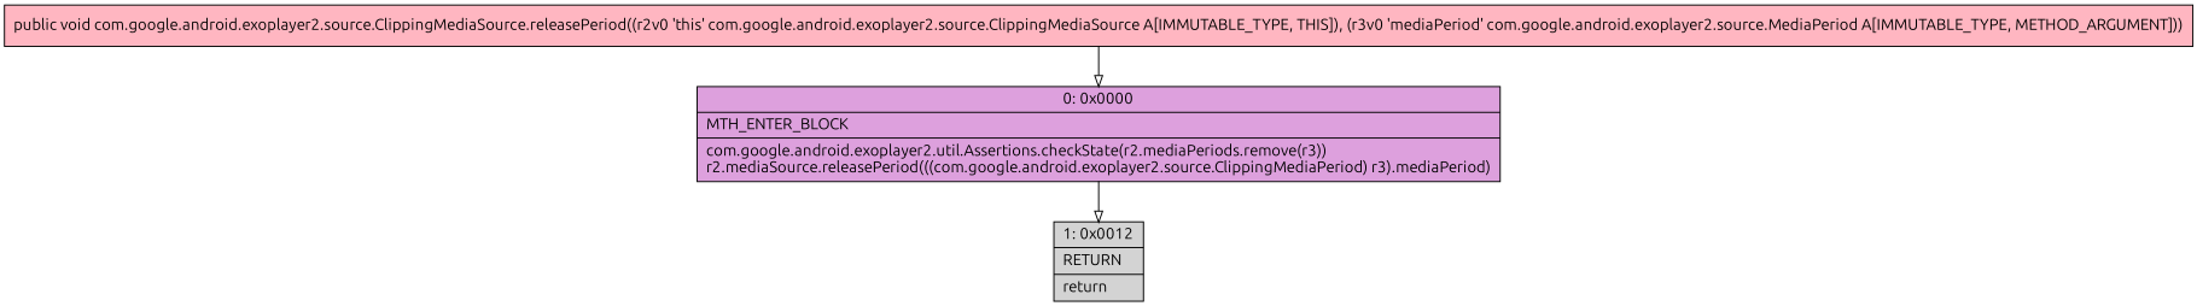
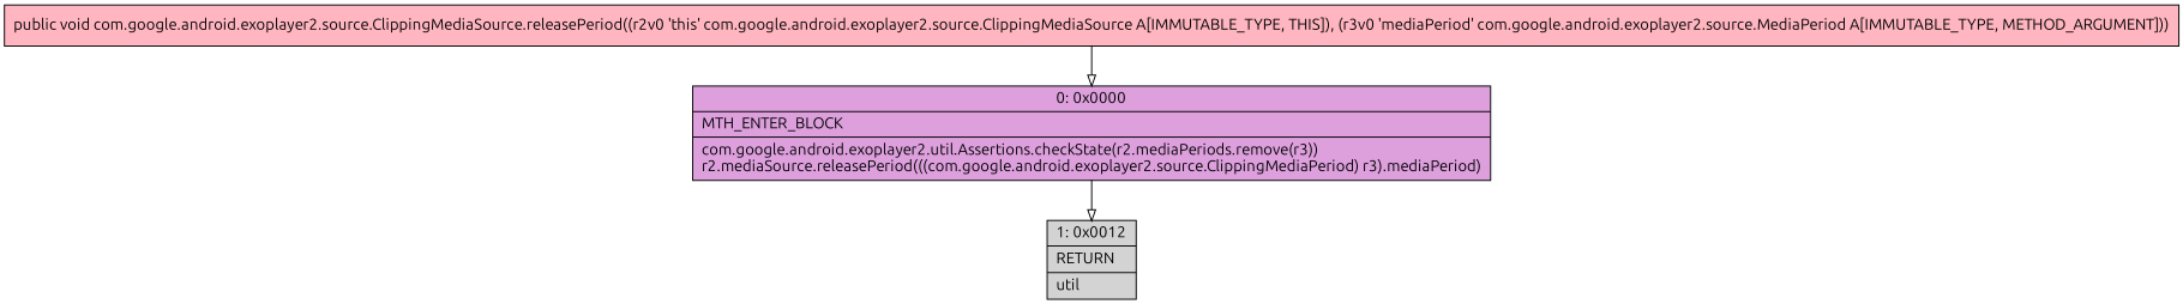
  digraph {
    fontname=Ubuntu
    node [shape=record style=filled fontname=Ubuntu]
    edge [arrowhead=onormal fontname=Ubuntu]
    n1 [label="{0\:\ 0x0000|MTH_ENTER_BLOCK\l|com.google.android.exoplayer2.util.Assertions.checkState(r2.mediaPeriods.remove(r3))\lr2.mediaSource.releasePeriod(((com.google.android.exoplayer2.source.ClippingMediaPeriod) r3).mediaPeriod)\l}" fillcolor=plum]
-   n2 [label="{1\:\ 0x0012|RETURN\l|return\l}" fillcolor=lightgrey]
+   n2 [label="{1\:\ 0x0012|RETURN\l|util\l}" fillcolor=lightgrey]
    n3 [label="{public void com.google.android.exoplayer2.source.ClippingMediaSource.releasePeriod((r2v0 'this' com.google.android.exoplayer2.source.ClippingMediaSource A[IMMUTABLE_TYPE, THIS]), (r3v0 'mediaPeriod' com.google.android.exoplayer2.source.MediaPeriod A[IMMUTABLE_TYPE, METHOD_ARGUMENT])) }" fillcolor=lightpink]
    n1 -> n2
    n3 -> n1
  }
